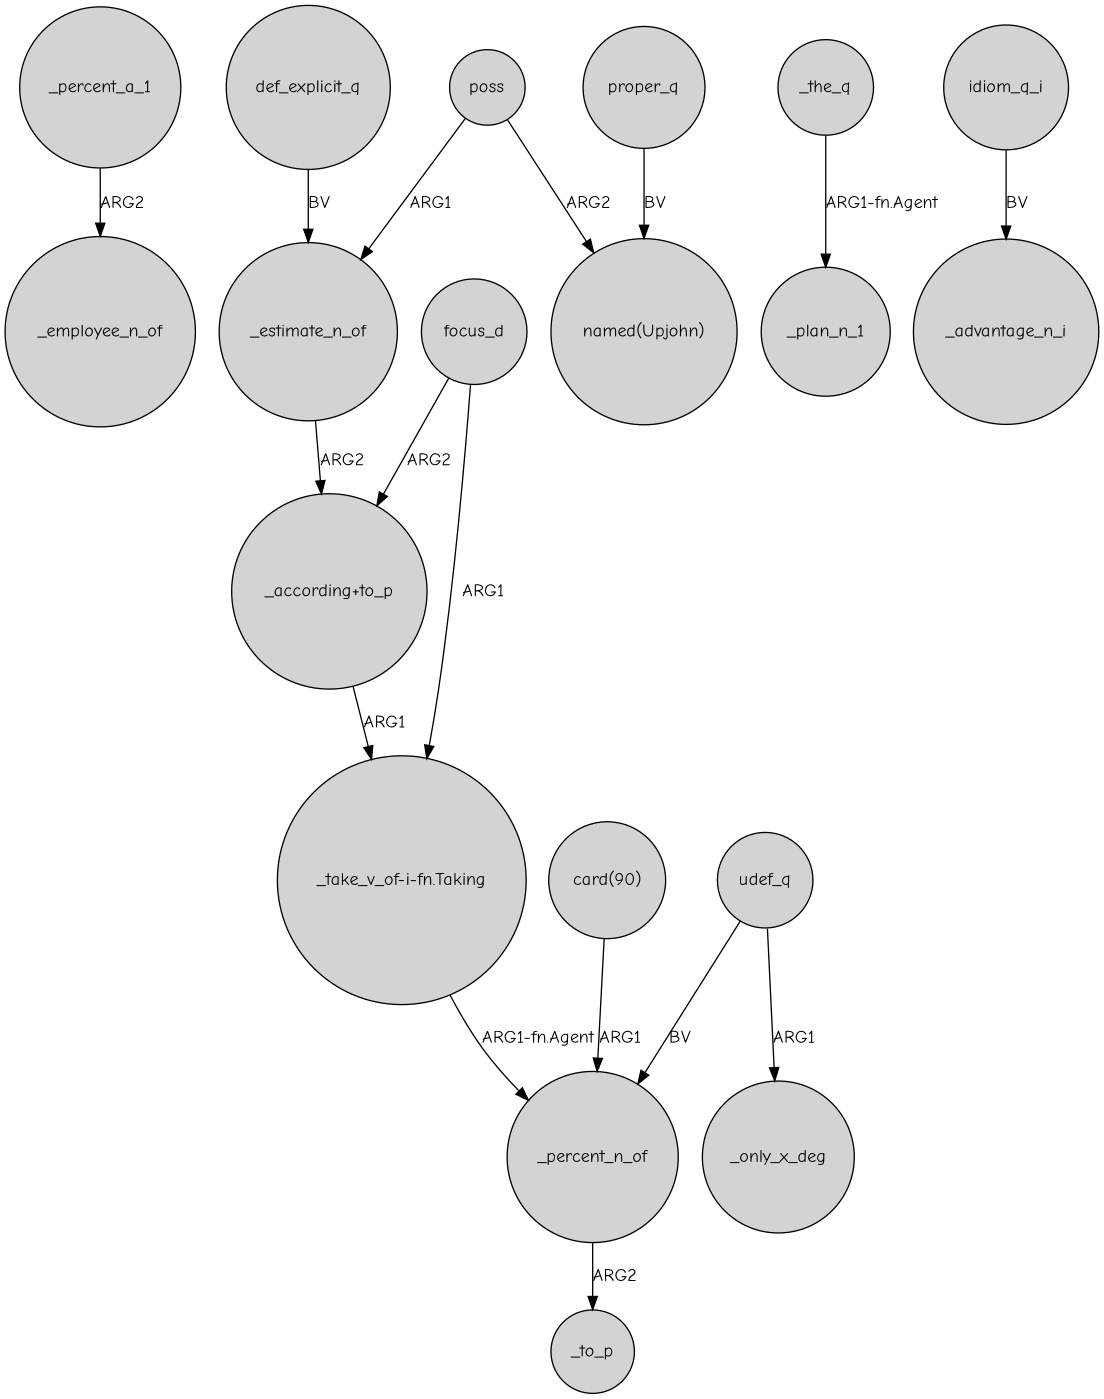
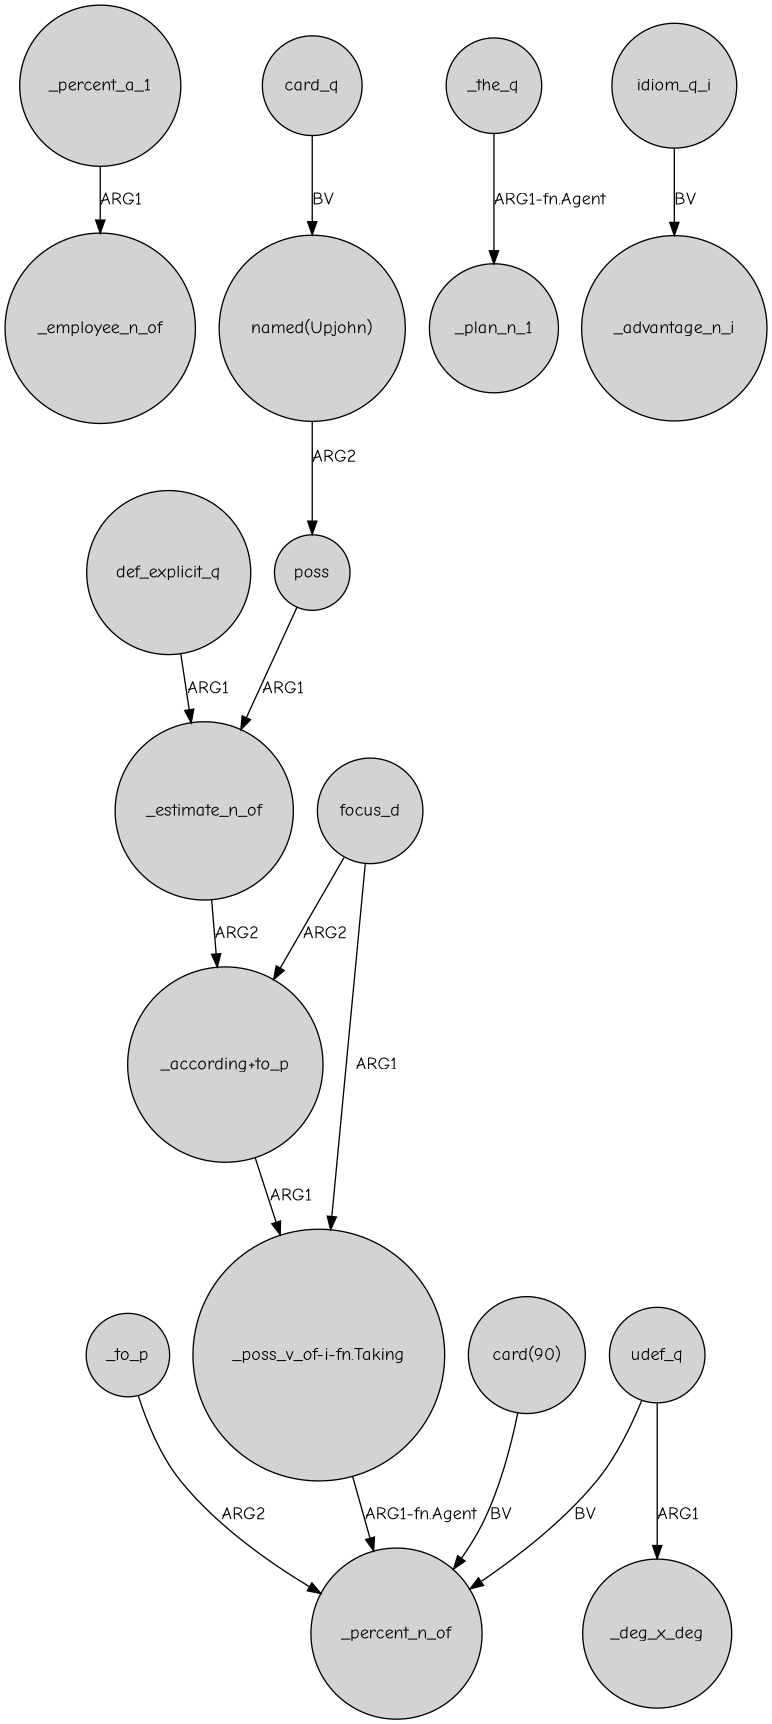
  digraph {
    fontname="Comic Neue"
    node [fontname="Comic Neue" shape=circle style=filled]
    edge [fontname="Comic Neue"]
    n1 [label=_percent_a_1]
    _employee_n_of
    def_explicit_q
    _estimate_n_of
    "_according+to_p"
    poss
    "named(Upjohn)"
    focus_d
-   "_take_v_of-i-fn.Taking"
+   "_take_v_of-i-fn.Taking" [label="_poss_v_of-i-fn.Taking"]
    _percent_n_of
    _to_p
-   proper_q
+   proper_q [label=card_q]
    udef_q
-   _only_x_deg
+   _only_x_deg [label=_deg_x_deg]
    n15 [label="card(90)"]
    _the_q
    _plan_n_1
    idiom_q_i
    _advantage_n_i
-   n1 -> _employee_n_of [label=ARG2]
-   def_explicit_q -> _estimate_n_of [label=BV]
+   n1 -> _employee_n_of [label=ARG1]
+   def_explicit_q -> _estimate_n_of [label=ARG1]
    _estimate_n_of -> "_according+to_p" [label=ARG2]
    "_according+to_p" -> "_take_v_of-i-fn.Taking" [label=ARG1]
    poss -> _estimate_n_of [label=ARG1]
-   poss -> "named(Upjohn)" [label=ARG2]
+   "named(Upjohn)" -> poss [label=ARG2]
    focus_d -> "_according+to_p" [label=ARG2]
    focus_d -> "_take_v_of-i-fn.Taking" [label=ARG1]
    "_take_v_of-i-fn.Taking" -> _percent_n_of [label="ARG1-fn.Agent"]
-   _percent_n_of -> _to_p [label=ARG2]
+   _to_p -> _percent_n_of [label=ARG2]
    proper_q -> "named(Upjohn)" [label=BV]
    udef_q -> _percent_n_of [label=BV]
    udef_q -> _only_x_deg [label=ARG1]
-   n15 -> _percent_n_of [label=ARG1]
+   n15 -> _percent_n_of [label=BV]
    _the_q -> _plan_n_1 [label="ARG1-fn.Agent"]
    idiom_q_i -> _advantage_n_i [label=BV]
  }
